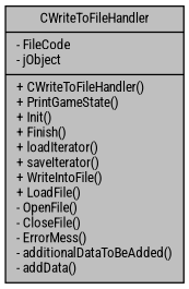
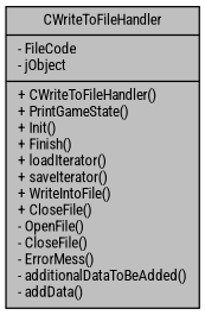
  digraph {
    fontname="Roboto Condensed"
-   n1 [color=black fillcolor=grey75 fontcolor=black fontname="Roboto Condensed" fontsize=10 height=0.2 label="{CWriteToFileHandler\n|- FileCode\l- jObject\l|+ CWriteToFileHandler()\l+ PrintGameState()\l+ Init()\l+ Finish()\l+ loadIterator()\l+ saveIterator()\l+ WriteIntoFile()\l+ LoadFile()\l- OpenFile()\l- CloseFile()\l- ErrorMess()\l- additionalDataToBeAdded()\l- addData()\l}" shape=record style=filled width=0.4]
+   n1 [color=black fillcolor=grey75 fontcolor=black fontname="Roboto Condensed" fontsize=10 height=0.2 label="{CWriteToFileHandler\n|- FileCode\l- jObject\l|+ CWriteToFileHandler()\l+ PrintGameState()\l+ Init()\l+ Finish()\l+ loadIterator()\l+ saveIterator()\l+ WriteIntoFile()\l+ CloseFile()\l- OpenFile()\l- CloseFile()\l- ErrorMess()\l- additionalDataToBeAdded()\l- addData()\l}" shape=record style=filled width=0.4]
  }
